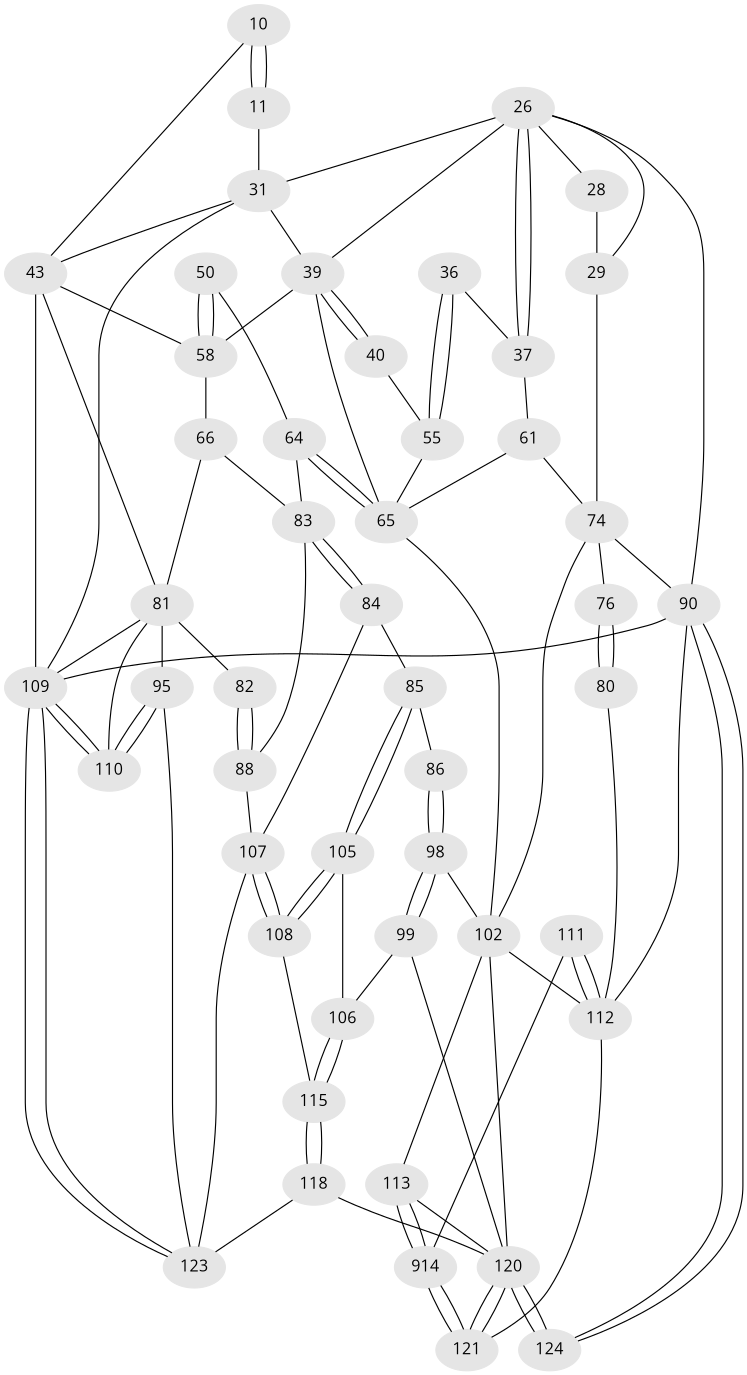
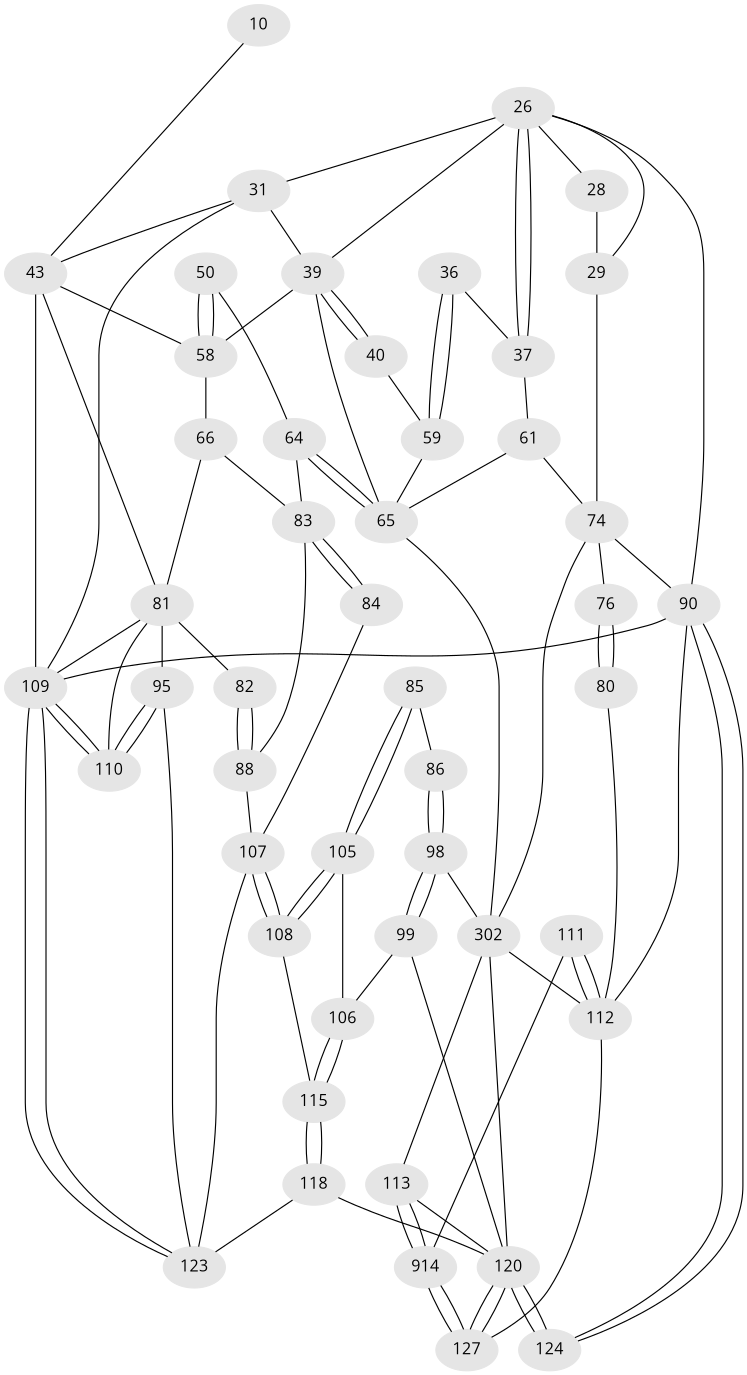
  graph {
    fontname="Open Sans"
    node [color=gray90 fontname="Open Sans" style=filled]
    edge [fontname="Open Sans"]
-   11 [super="+9"]
    10
    43 [super="+42+33"]
    31 [super="+17"]
    109 [super="+12+53"]
    58 [super="+44+45"]
    81 [super="+69+62+71+59"]
    39 [super="+38+32+21"]
    26 [super="+19"]
    28
    29 [super="+27"]
    37
    90 [super="+13"]
    74 [super="+70"]
    61 [super="+47"]
    40 [super="+34"]
    65 [super="+56+57+52"]
    112 [super="+89+103"]
    124
-   102 [super="+101"]
+   102 [super="+101" label=302]
    76 [super="+75"]
    110 [super="+91+68"]
    123 [super="+96+122"]
    36
-   55 [super="+46+35"]
+   55 [super="+46+35" label=59]
    66 [super="+60"]
    82
    95 [super="+92"]
    50
    64 [super="+51"]
    83 [super="+67"]
    88
    84
    120 [super="+119"]
    113
    80
-   121
+   121 [label=127]
    107 [super="+104"]
    85
    86
    105
    108
    98 [super="+93+87"]
    106
    99
    115
    n47 [label=914]
    118
    111
-   11 -- 31 [weight=3]
-   10 -- 11 [weight=2]
-   10 -- 11
    10 -- 43
    43 -- 109 [weight=2]
    43 -- 58
    43 -- 81
    31 -- 43
    31 -- 109 [weight=2]
    31 -- 39 [weight=3]
    109 -- 110 [weight=2]
    109 -- 110
    109 -- 123
    109 -- 123
    58 -- 66
    81 -- 109 [weight=2]
    81 -- 110
    81 -- 82 [weight=2]
    81 -- 95
    39 -- 58
    39 -- 40 [weight=2]
    39 -- 40
    39 -- 65
    26 -- 31
    26 -- 39
    26 -- 28
    26 -- 29
    26 -- 37
    26 -- 37
    26 -- 90
    28 -- 29 [weight=2]
    29 -- 74
    37 -- 61
    90 -- 109 [weight=2]
    90 -- 112
    90 -- 124
    90 -- 124
    74 -- 90
    74 -- 102
    74 -- 76 [weight=2]
    61 -- 74 [weight=2]
    61 -- 65
    40 -- 55 [weight=2]
    65 -- 102
    112 -- 121
    102 -- 112 [weight=2]
    102 -- 120
    102 -- 113
    76 -- 80 [weight=2]
    76 -- 80
    36 -- 37
    36 -- 55 [weight=2]
    36 -- 55
    55 -- 65
    66 -- 81 [weight=2]
    66 -- 83
    82 -- 88
    82 -- 88
    95 -- 110 [weight=2]
    95 -- 110
    95 -- 123
    50 -- 58 [weight=2]
    50 -- 58
    50 -- 64
    64 -- 65 [weight=2]
    64 -- 65
    64 -- 83
    83 -- 88
    83 -- 84
    83 -- 84
    88 -- 107
    84 -- 107
-   84 -- 85
    120 -- 124 [weight=2]
    120 -- 124
    120 -- 121
    120 -- 121
    113 -- 120
    113 -- n47
    113 -- n47
    80 -- 112
    107 -- 123 [weight=2]
    107 -- 108
    107 -- 108
    85 -- 86
    85 -- 105
    85 -- 105
    86 -- 98 [weight=2]
    86 -- 98
    105 -- 108
    105 -- 108
    105 -- 106
    108 -- 115
    98 -- 102 [weight=2]
    98 -- 99
    98 -- 99
    106 -- 115
    106 -- 115
    99 -- 120
    99 -- 106
    115 -- 118
    115 -- 118
    n47 -- 121
    n47 -- 121
    118 -- 123
    118 -- 120
    111 -- 112 [weight=2]
    111 -- 112
    111 -- n47
  }
